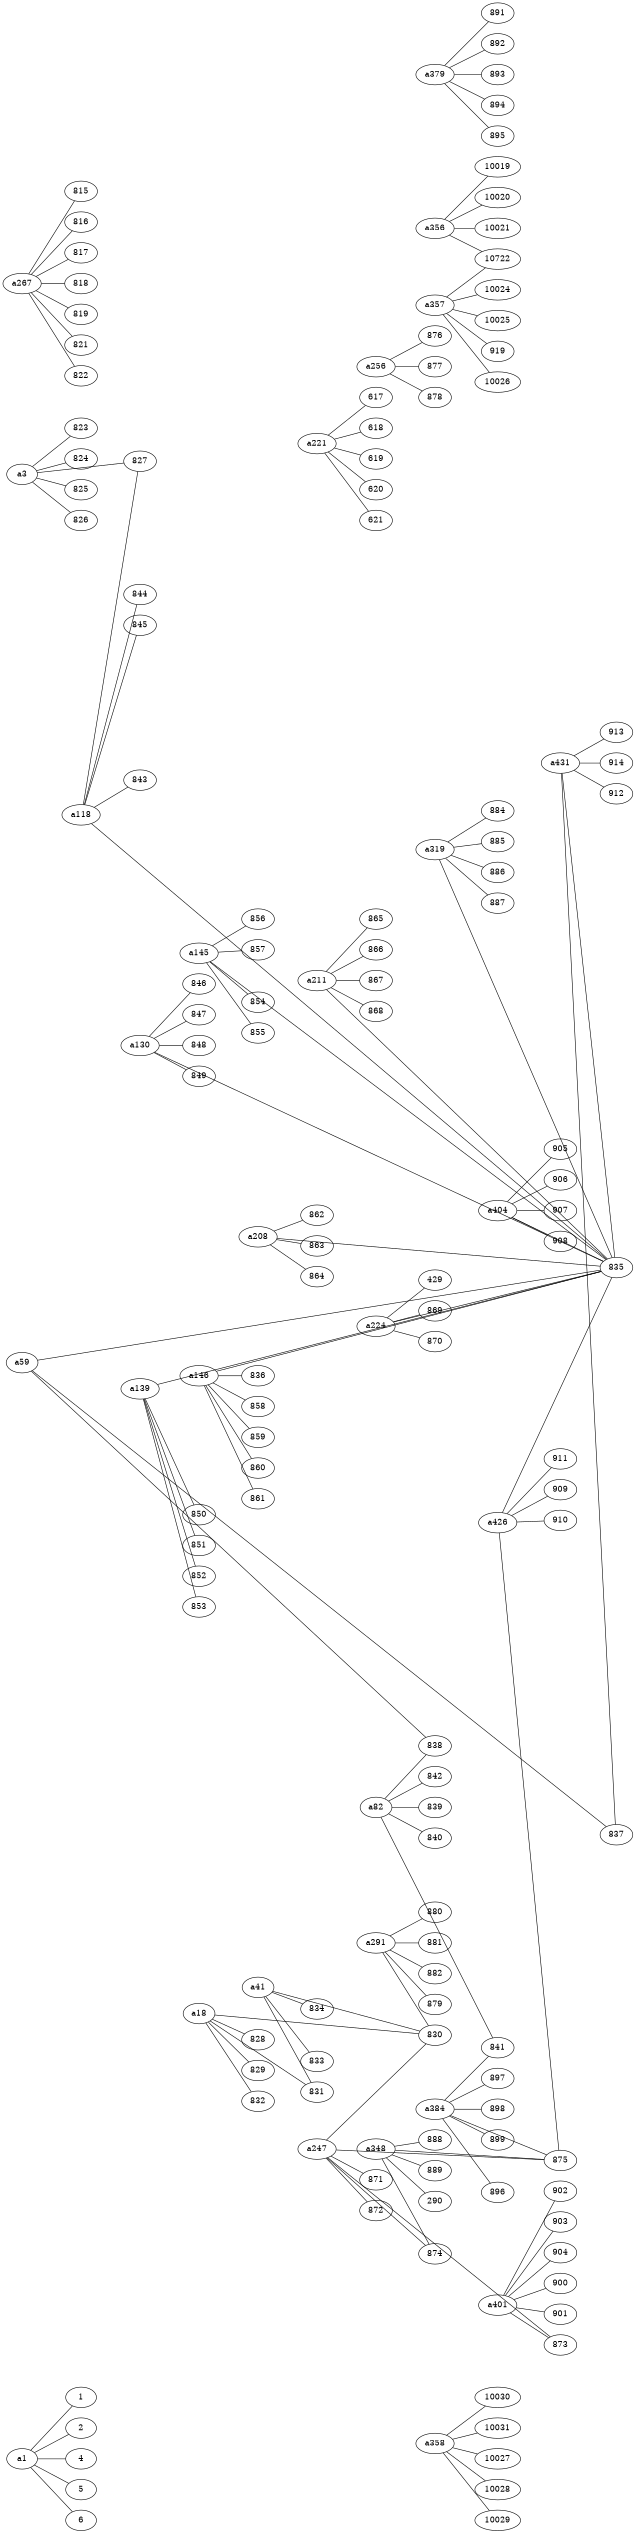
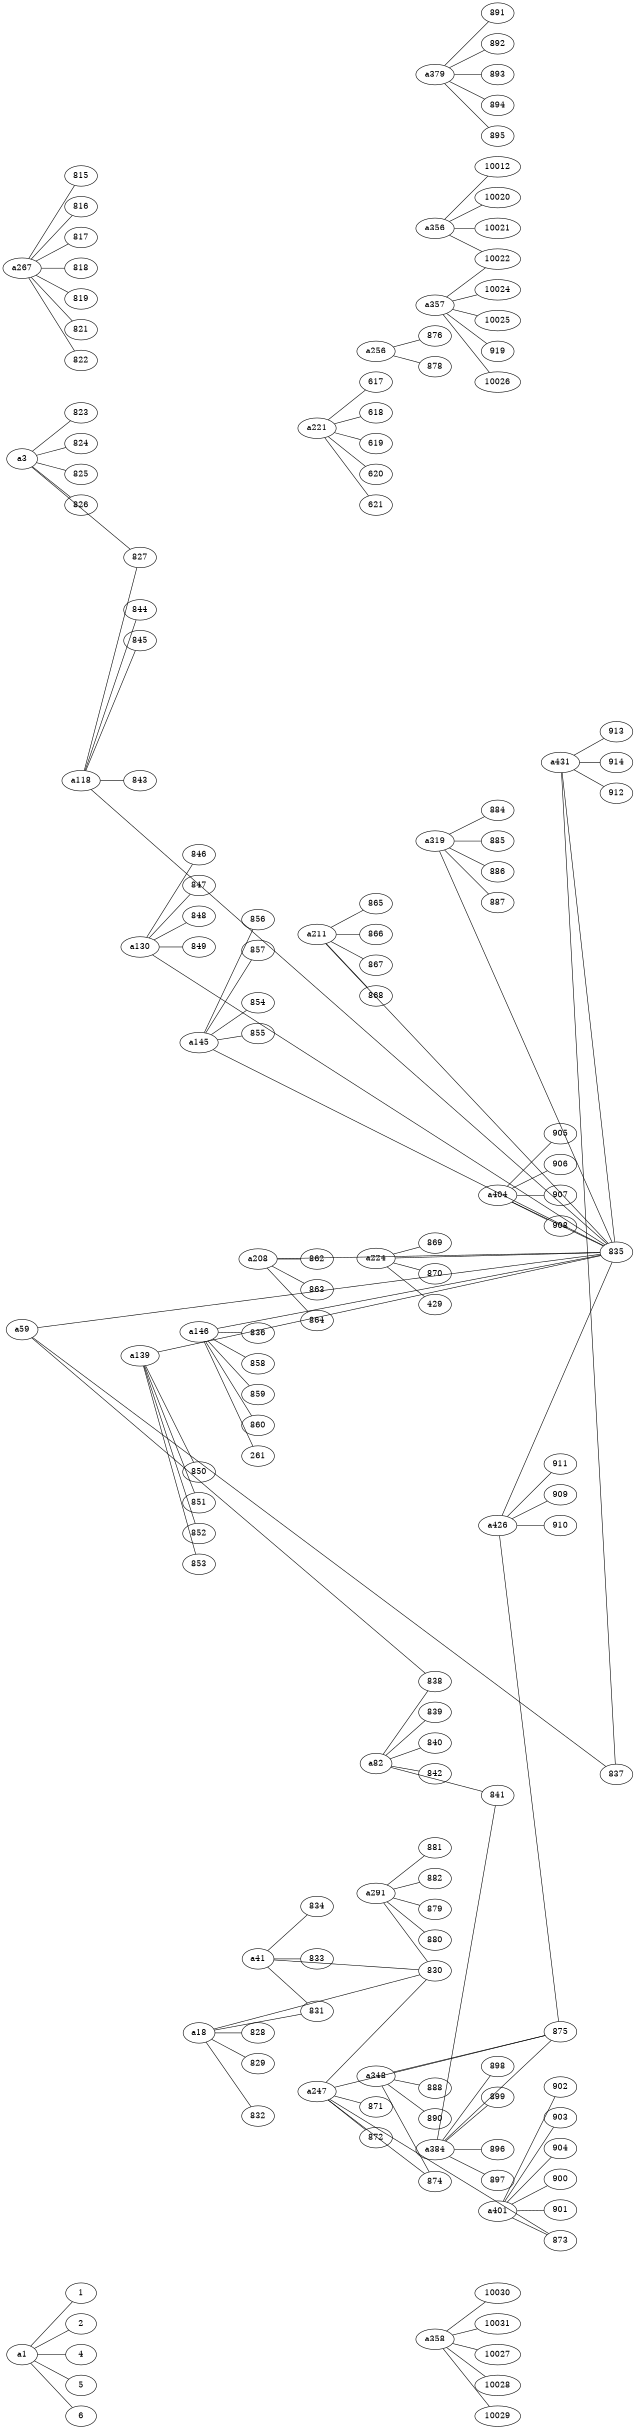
  strict graph {
    fontname="DejaVu Serif"
    rankdir=LR
    splines=false
    node [fontname="DejaVu Serif"]
    edge [dir=none fontname="DejaVu Serif"]
    a1 [date="4-2-1656" date_year=1656 nodeType=MARRIAGE_ACT x=-372.5535454671649 y=-220.49494763823748]
    a3 [date="28-2-1656" date_year=1656 nodeType=MARRIAGE_ACT x=1271.3978345806795 y=603.7355803901844]
    a18 [date="12-2-1657" date_year=1657 nodeType=MARRIAGE_ACT x=1051.5601780232337 y=990.2548191359389]
    a41 [date="28-7-1658" date_year=1658 nodeType=MARRIAGE_ACT x=1161.5067818513107 y=556.2464977425525]
    a59 [date="20-4-1659" date_year=1659 nodeType=MARRIAGE_ACT x=1254.640141559421 y=383.0269540501973]
    a82 [date="20-1-1660" date_year=1660 nodeType=MARRIAGE_ACT x=-362.8409963208138 y=685.4672358462316]
    a118 [date="17-8-1661" date_year=1661 nodeType=MARRIAGE_ACT x=1216.9837224283297 y=-6.003654223300771]
    a130 [date="14-2-1662" date_year=1662 nodeType=MARRIAGE_ACT x=1168.6492106240419 y=293.9625620708974]
    a139 [date="6-8-1662" date_year=1662 nodeType=MARRIAGE_ACT x=899.4368042787689 y=-386.7158770326163]
    a145 [date="9-4-1663" date_year=1663 nodeType=MARRIAGE_ACT x=1109.79107450405 y=809.6144319538175]
    a146 [date="9-4-1663" date_year=1663 nodeType=MARRIAGE_ACT x=507.60872587129944 y=-637.403933411275]
    a208 [date="13-12-1665" date_year=1665 nodeType=MARRIAGE_ACT x=1101.8353934595611 y=-347.1706976925267]
    a211 [date="7-1-1666" date_year=1666 nodeType=MARRIAGE_ACT x=775.0661967287438 y=-539.1565349869322]
    a221 [date="23-9-1666" date_year=1666 nodeType=MARRIAGE_ACT x=-459.1832797168431 y=290.3622548370021]
    a224 [date="14-3-1667" date_year=1667 nodeType=MARRIAGE_ACT x=-38.583160576518026 y=-553.2080091248208]
    a247 [date="4-10-1668" date_year=1668 nodeType=MARRIAGE_ACT x=570.9979980407186 y=1040.0696653004725]
    a256 [date="1-7-1669" date_year=1669 nodeType=MARRIAGE_ACT x=-105.2056865977562 y=931.2827306356351]
    a267 [date="25-2-1670" date_year=1670 nodeType=MARRIAGE_ACT x=1271.9820053287167 y=-70.1670622121996]
    a291 [date="13-7-1671" date_year=1671 nodeType=MARRIAGE_ACT x=-145.55829120255487 y=-466.49976082489263]
    a319 [date="20-9-1673" date_year=1673 nodeType=MARRIAGE_ACT x=-226.0604916243716 y=-260.509888141709]
    a348 [date="20-12-1674" date_year=1674 nodeType=MARRIAGE_ACT x=-500.0 y=540.0912338307285]
    a356 [date="25-2-1675" date_year=1675 nodeType=MARRIAGE_ACT x=1299.3299204121286 y=369.55935201581724]
    a357 [date="25-2-1675" date_year=1675 nodeType=MARRIAGE_ACT x=262.66083169457977 y=1194.930290725566]
    a358 [date="26-2-1675" date_year=1675 nodeType=MARRIAGE_ACT x=-301.73956230474164 y=942.9321251243673]
    a379 [date="19-4-1676" date_year=1676 nodeType=MARRIAGE_ACT x=405.90640991723785 y=1202.9707563130942]
    a384 [date="17-8-1676" date_year=1676 nodeType=MARRIAGE_ACT x=6.345739393088593 y=1051.4162084846002]
    a401 [date="22-4-1677" date_year=1677 nodeType=MARRIAGE_ACT x=1225.5643287663463 y=148.84588315499857]
    a404 [date="30-5-1677" date_year=1677 nodeType=MARRIAGE_ACT x=907.8261839754877 y=1110.5264735158116]
    a426 [date="28-12-1677" date_year=1677 nodeType=MARRIAGE_ACT x=248.02304349726538 y=-492.3209231935076]
    a431 [date="14-3-1678" date_year=1678 nodeType=MARRIAGE_ACT x=320.0719427185242 y=-521.9620760325256]
    1
    2
    4
    5
    6
    823
    824
    825
    826
    827
    828
    829
    830
    831
    832
    833
    834
    835
    837
    838
    839
    840
    841
    842
    843
    844
    845
    846
    847
    848
    849
    850
    851
    852
    853
    854
    855
    856
    857
    836
    858
    859
    860
-   861
+   861 [label=261]
    862
    863
    864
    865
    866
    867
    868
    617
    618
    619
    620
    621
    429
    869
    870
    871
    872
    873
    874
    875
    876
-   877
    878
    815
    816
    817
    818
    819
    821
    822
    879
    880
    881
    882
    884
    885
    886
    887
    888
-   889
-   890 [label=290]
-   10019
+   890
+   10019 [label=10012]
    10020
    10021
-   10022 [label=10722]
+   10022
    10024
    10025
    919
    10026
    10027
    10028
    10029
    10030
    10031
    891
    892
    893
    894
    895
    896
    897
    898
    899
    900
    901
    902
    903
    904
    908
    905
    906
    907
    909
    910
    911
    912
    913
    914
    subgraph sub_1 {
      rank=same
      a1
      a3
    }
    subgraph sub_2 {
      rank=same
      a18
    }
    subgraph sub_3 {
      rank=same
      a41
    }
    subgraph sub_4 {
      rank=same
      a59
    }
    subgraph sub_5 {
      rank=same
      a82
    }
    subgraph sub_6 {
      rank=same
      a118
    }
    subgraph sub_7 {
      rank=same
      a130
      a139
    }
    subgraph sub_8 {
      rank=same
      a145
      a146
    }
    subgraph sub_9 {
      rank=same
      a208
    }
    subgraph sub_10 {
      rank=same
      a211
      a221
    }
    subgraph sub_11 {
      rank=same
      a224
    }
    subgraph sub_12 {
      rank=same
      a247
    }
    subgraph sub_13 {
      rank=same
      a256
    }
    subgraph sub_14 {
      rank=same
      a267
    }
    subgraph sub_15 {
      rank=same
      a291
    }
    subgraph sub_16 {
      rank=same
      a319
    }
    subgraph sub_17 {
      rank=same
      a348
    }
    subgraph sub_18 {
      rank=same
      a356
      a357
      a358
    }
    subgraph sub_19 {
      rank=same
      a379
      a384
    }
    subgraph sub_20 {
      rank=same
      a401
      a404
      a426
    }
    subgraph sub_21 {
      rank=same
      a431
    }
    a1 -- 1
    a1 -- 2
    a1 -- 4
    a1 -- 5
    a1 -- 6
    a3 -- a118 [style=invis weight=1 dir=""]
    a3 -- 823
    a3 -- 824
    a3 -- 825
    a3 -- 826
    a3 -- 827
    a18 -- a41 [style=invis weight=2 dir=""]
    a18 -- a247 [style=invis weight=1 dir=""]
    a18 -- a291 [style=invis weight=1 dir=""]
    a18 -- 828
    a18 -- 829
    a18 -- 830
    a18 -- 831
    a18 -- 832
    a41 -- a247 [style=invis weight=1 dir=""]
    a41 -- a291 [style=invis weight=1 dir=""]
    a41 -- 830
    a41 -- 831
    a41 -- 833
    a41 -- 834
    a59 -- a82 [style=invis weight=1 dir=""]
    a59 -- a118 [style=invis weight=1 dir=""]
    a59 -- a130 [style=invis weight=1 dir=""]
    a59 -- a139 [style=invis weight=1 dir=""]
    a59 -- a145 [style=invis weight=1 dir=""]
    a59 -- a146 [style=invis weight=1 dir=""]
    a59 -- a208 [style=invis weight=1 dir=""]
    a59 -- a211 [style=invis weight=1 dir=""]
    a59 -- a224 [style=invis weight=1 dir=""]
    a59 -- a319 [style=invis weight=1 dir=""]
    a59 -- a404 [style=invis weight=1 dir=""]
    a59 -- a426 [style=invis weight=1 dir=""]
    a59 -- a431 [style=invis weight=2 dir=""]
    a59 -- 835
    a59 -- 837
    a59 -- 838
    a82 -- a384 [style=invis weight=1 dir=""]
    a82 -- 838
    a82 -- 839
    a82 -- 840
    a82 -- 841
    a82 -- 842
    a118 -- a130 [style=invis weight=1 dir=""]
    a118 -- a139 [style=invis weight=1 dir=""]
    a118 -- a145 [style=invis weight=1 dir=""]
    a118 -- a146 [style=invis weight=1 dir=""]
    a118 -- a208 [style=invis weight=1 dir=""]
    a118 -- a211 [style=invis weight=1 dir=""]
    a118 -- a224 [style=invis weight=1 dir=""]
    a118 -- a319 [style=invis weight=1 dir=""]
    a118 -- a404 [style=invis weight=1 dir=""]
    a118 -- a426 [style=invis weight=1 dir=""]
    a118 -- a431 [style=invis weight=1 dir=""]
    a118 -- 827
    a118 -- 835
    a118 -- 843
    a118 -- 844
    a118 -- 845
    a130 -- a139 [style=invis weight=1 dir=""]
    a130 -- a145 [style=invis weight=1 dir=""]
    a130 -- a146 [style=invis weight=1 dir=""]
    a130 -- a208 [style=invis weight=1 dir=""]
    a130 -- a211 [style=invis weight=1 dir=""]
    a130 -- a224 [style=invis weight=1 dir=""]
    a130 -- a319 [style=invis weight=1 dir=""]
    a130 -- a404 [style=invis weight=1 dir=""]
    a130 -- a426 [style=invis weight=1 dir=""]
    a130 -- a431 [style=invis weight=1 dir=""]
    a130 -- 835
    a130 -- 846
    a130 -- 847
    a130 -- 848
    a130 -- 849
    a139 -- a145 [style=invis weight=1 dir=""]
    a139 -- a146 [style=invis weight=1 dir=""]
    a139 -- a208 [style=invis weight=1 dir=""]
    a139 -- a211 [style=invis weight=1 dir=""]
    a139 -- a224 [style=invis weight=1 dir=""]
    a139 -- a319 [style=invis weight=1 dir=""]
    a139 -- a404 [style=invis weight=1 dir=""]
    a139 -- a426 [style=invis weight=1 dir=""]
    a139 -- a431 [style=invis weight=1 dir=""]
    a139 -- 835
    a139 -- 850
    a139 -- 851
    a139 -- 852
    a139 -- 853
    a145 -- a146 [style=invis weight=1 dir=""]
    a145 -- a208 [style=invis weight=1 dir=""]
    a145 -- a211 [style=invis weight=1 dir=""]
    a145 -- a224 [style=invis weight=1 dir=""]
    a145 -- a319 [style=invis weight=1 dir=""]
    a145 -- a404 [style=invis weight=1 dir=""]
    a145 -- a426 [style=invis weight=1 dir=""]
    a145 -- a431 [style=invis weight=1 dir=""]
    a145 -- 835
    a145 -- 854
    a145 -- 855
    a145 -- 856
    a145 -- 857
    a146 -- a208 [style=invis weight=1 dir=""]
    a146 -- a211 [style=invis weight=1 dir=""]
    a146 -- a224 [style=invis weight=1 dir=""]
    a146 -- a319 [style=invis weight=1 dir=""]
    a146 -- a404 [style=invis weight=1 dir=""]
    a146 -- a426 [style=invis weight=1 dir=""]
    a146 -- a431 [style=invis weight=1 dir=""]
    a146 -- 835
    a146 -- 836
    a146 -- 858
    a146 -- 859
    a146 -- 860
    a146 -- 861
    a208 -- a211 [style=invis weight=1 dir=""]
    a208 -- a224 [style=invis weight=1 dir=""]
    a208 -- a319 [style=invis weight=1 dir=""]
    a208 -- a404 [style=invis weight=1 dir=""]
    a208 -- a426 [style=invis weight=1 dir=""]
    a208 -- a431 [style=invis weight=1 dir=""]
    a208 -- 835
    a208 -- 862
    a208 -- 863
    a208 -- 864
    a211 -- a224 [style=invis weight=1 dir=""]
    a211 -- a319 [style=invis weight=1 dir=""]
    a211 -- a404 [style=invis weight=1 dir=""]
    a211 -- a426 [style=invis weight=1 dir=""]
    a211 -- a431 [style=invis weight=1 dir=""]
    a211 -- 835
    a211 -- 865
    a211 -- 866
    a211 -- 867
    a211 -- 868
    a221 -- a256 [style=invis weight=1 dir=""]
    a221 -- 617
    a221 -- 618
    a221 -- 619
    a221 -- 620
    a221 -- 621
    a224 -- a319 [style=invis weight=1 dir=""]
    a224 -- a404 [style=invis weight=1 dir=""]
    a224 -- a426 [style=invis weight=1 dir=""]
    a224 -- a431 [style=invis weight=1 dir=""]
    a224 -- 835
    a224 -- 429
    a224 -- 869
    a224 -- 870
    a247 -- a291 [style=invis weight=1 dir=""]
    a247 -- a348 [style=invis weight=2 dir=""]
    a247 -- a384 [style=invis weight=1 dir=""]
    a247 -- a401 [style=invis weight=1 dir=""]
    a247 -- a426 [style=invis weight=1 dir=""]
    a247 -- 830
    a247 -- 871
    a247 -- 872
    a247 -- 873
    a247 -- 874
    a247 -- 875
    a256 -- 876
-   a256 -- 877
    a256 -- 878
    a267 -- 815
    a267 -- 816
    a267 -- 817
    a267 -- 818
    a267 -- 819
    a267 -- 821
    a267 -- 822
    a291 -- 830
    a291 -- 879
    a291 -- 880
    a291 -- 881
    a291 -- 882
    a319 -- a404 [style=invis weight=1 dir=""]
    a319 -- a426 [style=invis weight=1 dir=""]
    a319 -- a431 [style=invis weight=1 dir=""]
    a319 -- 835
    a319 -- 884
    a319 -- 885
    a319 -- 886
    a319 -- 887
    a348 -- a384 [style=invis weight=1 dir=""]
    a348 -- a426 [style=invis weight=1 dir=""]
    a348 -- 874
    a348 -- 875
    a348 -- 888
-   a348 -- 889
    a348 -- 890
    a356 -- a357 [style=invis weight=1 dir=""]
    a356 -- 10019
    a356 -- 10020
    a356 -- 10021
    a356 -- 10022
    a357 -- 10022
    a357 -- 10024
    a357 -- 10025
    a357 -- 919
    a357 -- 10026
    a358 -- a404 [style=invis weight=1 dir=""]
    a358 -- 10027
    a358 -- 10028
    a358 -- 10029
    a358 -- 10030
    a358 -- 10031
    a379 -- 891
    a379 -- 892
    a379 -- 893
    a379 -- 894
    a379 -- 895
    a384 -- a426 [style=invis weight=1 dir=""]
    a384 -- 841
    a384 -- 875
    a384 -- 896
    a384 -- 897
    a384 -- 898
    a384 -- 899
    a401 -- 873
    a401 -- 900
    a401 -- 901
    a401 -- 902
    a401 -- 903
    a401 -- 904
    a404 -- a426 [style=invis weight=1 dir=""]
    a404 -- a431 [style=invis weight=1 dir=""]
    a404 -- 835
    a404 -- 908
    a404 -- 905
    a404 -- 906
    a404 -- 907
    a426 -- a431 [style=invis weight=1 dir=""]
    a426 -- 835
    a426 -- 875
    a426 -- 909
    a426 -- 910
    a426 -- 911
    a431 -- 835
    a431 -- 837
    a431 -- 912
    a431 -- 913
    a431 -- 914
  }
